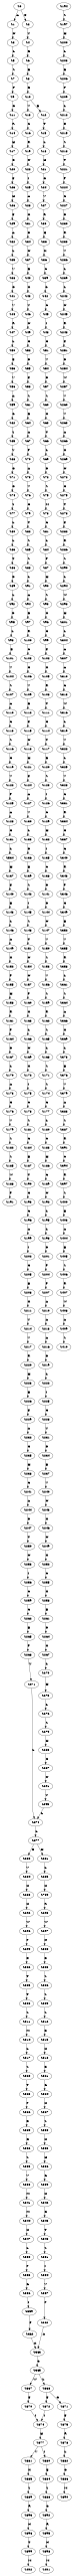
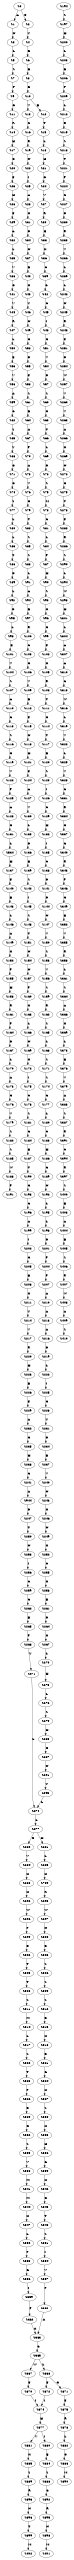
  strict digraph {
    S0
    S1
    S2
    S3
    S4
    S5
    S6
    S7
    S8
    S9
    S10
    S11
    S12
    S13
    S14
    S15
    S16
    S17
    S18
    S19
    S20
    S21
    S22
    S23
    S24
    S25
    S26
    S27
    S28
    S29
    S30
    S31
    S32
    S33
    S34
    S35
    S36
    S37
    S38
    S39
    S40
    S41
    S42
    S43
    S44
    S45
    S46
    S47
    S48
    S49
    S50
    S51
    S52
    S53
    S54
    S55
    S56
    S57
    S58
    S59
    S60
    S61
    S62
    S63
    S64
    S65
    S66
    S67
    S68
    S69
    S70
    S71
    S72
    S73
    S74
    S75
    S76
    S77
    S78
    S79
    S80
    S81
    S82
    S83
    S84
    S85
    S86
    S87
    S88
    S89
    S90
    S91
    S92
    S93
    S94
    S95
    S96
    S97
    S98
    S99
    S100
    S101
    S102
    S103
    S104
    S105
    S106
    S107
    S108
    S109
    S110
    S111
    S112
    S113
    S114
    S115
    S116
    S117
    S118
    S119
    S120
    S121
    S122
    S123
    S124
    S125
    S126
    S127
    S128
    S129
    S130
    S131
    S132
    S133
    n135 [label=S534]
    S135
    S136
    S137
    S138
    S139
    S140
    S141
    S142
    S143
    S144
    S145
    S146
    S147
    S148
    S149
    S150
    S151
    S152
    S153
    S154
    S155
    S156
    S157
    S158
    S159
    S160
    S161
    S162
    S163
    S164
    S165
    S166
    S167
    S168
    S169
    S170
    S171
    S172
    S173
    S174
    S175
    S176
    S177
    S178
    S179
    S180
    S181
    S182
    S183
    S184
    S185
    S186
    S187
    S188
    S189
    S190
    S191
    S192
    S193
    S195
    S196
    S194
    S197
    S198
    S199
    S200
    S201
    S202
    S203
    S204
    S205
    S206
    S207
    S208
    S209
    S210
    S211
    S212
    S213
    S214
    S215
    S216
    S217
    S218
    S219
    S220
    S221
    S222
    S223
    S224
    S225
    S226
    S227
    S228
    S229
    S230
    S231
    S232
    S233
    S234
    S235
    S236
    S237
    S238
    S239
    S240
    S241
    S242
    S243
-   S244
+   S244 [label=S944]
    S245
    S246
    S247
    S248
    S249
    S250
    S251
    S252
    S253
    S254
    S255
    S256
    S257
    S258
    S259
    S260
    S261
    S262
    S263
    S264
    S265
    S266
    S267
    S268
    S269
    S270
    S271
    S272
    S273
    S274
    S275
    S276
    S277
    S278
    S279
    S280
    S281
    S282
    S283
    S284
    S285
    S286
    S287
    S288
    n290 [label=S789]
    S290
    S291
    S292
    S293
    S294
    S295
    S296
    S297
    S298
    S299
    S300
    S301
    S302
    S303
    S304
    S305
    S306
    S307
    S308
    S309
    S310
    S311
    S312
    S313
    S314
    S315
    S316
    S317
    S318
    S319
    S320
    S321
    S322
    S323
    S324
    S325
    S326
    S327
    S328
    S329
    S330
    S331
    S332
    S333
    S334
    S335
    S336
    S337
    S338
    S339
    S340
    S341
    S342
    S343
    S344
    S345
    S346
    S347
    S348
    S349
    S350
    S351
    S352
    S353
    S354
    S355
    S356
    S357
    S358
    S359
    S360
    S361
    S362
    S363
    S364
    S365
    S366
    S367
    S368
    S369
    S370
    S371
    S372
    S373
    S374
    S375
    S376
    S377
    S378
    S379
    S380
    S381
    S382
    S383
    S384
    S385
    S386
    S387
    S388
    S389
    S390
    S391
    S392
    S393
    S394
    S395
    S396
    S397
    S398
    S399
    S400
    S401
    S402
    S403
    S404
    S405
    S406
    S407
    S408
    S409
    S410
    S0 -> S1 [label=A]
    S0 -> S2 [label=Q]
    S1 -> S3 [label=N]
    S2 -> S4 [label=Y]
    S3 -> S5 [label=L]
    S4 -> S6 [label=E]
    S5 -> S7 [label=S]
    S6 -> S8 [label=E]
    S7 -> S9 [label=P]
    S8 -> S10 [label=E]
    S9 -> S11 [label=Q]
    S10 -> S12 [label=E]
    S10 -> S13 [label=V]
    S11 -> S14 [label=R]
    S12 -> S15 [label=T]
    S13 -> S16 [label=C]
    S14 -> S17 [label=H]
    S15 -> S18 [label=L]
    S16 -> S19 [label=R]
    S17 -> S20 [label=Q]
    S18 -> S21 [label=H]
    S19 -> S22 [label=N]
    S20 -> S23 [label=F]
    S21 -> S24 [label=Q]
    S22 -> S25 [label=I]
    S23 -> S26 [label=H]
    S24 -> S27 [label=V]
    S25 -> S28 [label=A]
    S26 -> S29 [label=F]
    S27 -> S30 [label=R]
    S28 -> S31 [label=K]
    S29 -> S32 [label=A]
    S30 -> S33 [label=E]
    S31 -> S34 [label=D]
    S32 -> S35 [label=L]
    S33 -> S36 [label=K]
    S34 -> S37 [label=N]
    S35 -> S38 [label=V]
    S36 -> S39 [label=C]
    S37 -> S40 [label=E]
    S38 -> S41 [label=Q]
    S39 -> S42 [label=G]
    S40 -> S43 [label=K]
    S41 -> S44 [label=V]
    S42 -> S45 [label=C]
    S43 -> S46 [label=Y]
    S44 -> S47 [label=R]
    S45 -> S48 [label=I]
    S46 -> S49 [label=N]
    S47 -> S50 [label=L]
    S48 -> S51 [label=Q]
    S49 -> S52 [label=Q]
    S50 -> S53 [label=E]
    S51 -> S54 [label=V]
    S52 -> S55 [label=D]
    S53 -> S56 [label=V]
    S54 -> S57 [label=D]
    S55 -> S58 [label=F]
    S56 -> S59 [label=A]
    S57 -> S60 [label=S]
    S58 -> S61 [label=S]
    S59 -> S62 [label=G]
    S60 -> S63 [label=K]
    S61 -> S64 [label=E]
    S62 -> S65 [label=S]
    S63 -> S66 [label=T]
    S64 -> S67 [label=A]
    S65 -> S68 [label=Y]
    S66 -> S69 [label=L]
    S67 -> S70 [label=P]
    S68 -> S71 [label=Q]
    S69 -> S72 [label=D]
    S70 -> S73 [label=A]
    S71 -> S74 [label=Q]
    S72 -> S75 [label=S]
    S73 -> S76 [label=V]
    S74 -> S77 [label=S]
    S75 -> S78 [label=M]
    S76 -> S79 [label=Q]
    S77 -> S80 [label=L]
    S78 -> S81 [label=G]
    S79 -> S82 [label=T]
    S80 -> S83 [label=L]
    S81 -> S84 [label=L]
    S82 -> S85 [label=S]
    S83 -> S86 [label=T]
    S84 -> S87 [label=P]
    S85 -> S88 [label=S]
    S86 -> S89 [label=D]
    S87 -> S90 [label=H]
    S88 -> S91 [label=L]
    S89 -> S92 [label=L]
    S90 -> S93 [label=S]
    S91 -> S94 [label=A]
    S92 -> S95 [label=D]
    S93 -> S96 [label=K]
    S94 -> S97 [label=E]
    S95 -> S98 [label=L]
    S96 -> S99 [label=Q]
    S97 -> S100 [label=R]
    S98 -> S101 [label=E]
    S99 -> S102 [label=F]
    S100 -> S103 [label=C]
    S101 -> S104 [label=V]
    S102 -> S105 [label=K]
    S103 -> S106 [label=Q]
    S104 -> S107 [label=S]
    S105 -> S108 [label=R]
    S106 -> S109 [label=V]
    S107 -> S110 [label=A]
    S108 -> S111 [label=T]
    S109 -> S112 [label=E]
    S110 -> S113 [label=G]
    S111 -> S114 [label=Q]
    S112 -> S115 [label=F]
    S113 -> S116 [label=S]
    S114 -> S117 [label=T]
    S115 -> S118 [label=N]
    S116 -> S119 [label=Q]
    S117 -> S120 [label=E]
    S118 -> S121 [label=H]
    S119 -> S122 [label=V]
    S120 -> S123 [label=S]
    S121 -> S124 [label=F]
    S122 -> S125 [label=P]
    S123 -> S126 [label=I]
    S124 -> S127 [label=A]
    S125 -> S128 [label=A]
    S126 -> S129 [label=C]
    S127 -> S130 [label=V]
    S128 -> S131 [label=Q]
    S129 -> S132 [label=H]
    S130 -> S133 [label=L]
    S131 -> n135 [label=L]
    S132 -> S135 [label=I]
    S133 -> S136 [label=D]
    n135 -> S137 [label=H]
    S135 -> S138 [label=C]
    S136 -> S139 [label=E]
    S137 -> S140 [label=F]
    S138 -> S141 [label=D]
    S139 -> S142 [label=S]
    S140 -> S143 [label=E]
    S141 -> S144 [label=D]
    S142 -> S145 [label=I]
    S143 -> S146 [label=L]
    S144 -> S147 [label=N]
    S145 -> S148 [label=S]
    S146 -> S149 [label=A]
    S147 -> S150 [label=V]
    S148 -> S151 [label=T]
    S149 -> S152 [label=K]
    S150 -> S153 [label=S]
    S151 -> S154 [label=N]
    S152 -> S155 [label=P]
    S153 -> S156 [label=V]
    S154 -> S157 [label=N]
    S155 -> S158 [label=H]
    S156 -> S159 [label=S]
    S157 -> S160 [label=P]
    S158 -> S161 [label=R]
    S159 -> S162 [label=R]
    S160 -> S163 [label=K]
    S161 -> S164 [label=P]
    S162 -> S165 [label=S]
    S163 -> S166 [label=L]
    S164 -> S167 [label=D]
    S165 -> S168 [label=L]
    S166 -> S169 [label=N]
    S167 -> S170 [label=L]
    S168 -> S171 [label=S]
    S169 -> S172 [label=K]
    S170 -> S173 [label=A]
    S171 -> S174 [label=S]
    S172 -> S175 [label=I]
    S173 -> S176 [label=Q]
    S174 -> S177 [label=G]
    S175 -> S178 [label=C]
    S176 -> S179 [label=V]
    S177 -> S180 [label=L]
    S178 -> S181 [label=S]
    S179 -> S182 [label=S]
    S180 -> S183 [label=C]
    S181 -> S184 [label=G]
    S182 -> S185 [label=S]
    S183 -> S186 [label=H]
    S184 -> S187 [label=E]
    S185 -> S188 [label=W]
    S186 -> S189 [label=G]
    S187 -> S190 [label=T]
    S188 -> S191 [label=P]
    S189 -> S192 [label=N]
    S190 -> S193 [label=Q]
    S192 -> S195 [label=L]
    S193 -> S196 [label=G]
    S195 -> S198 [label=L]
    S196 -> S199 [label=A]
    S194 -> S197 [label=S]
    S197 -> S200 [label=H]
    S198 -> S201 [label=D]
    S199 -> S202 [label=I]
    S200 -> S203 [label=L]
    S201 -> S204 [label=P]
    S202 -> S205 [label=Q]
    S203 -> S206 [label=E]
    S204 -> S207 [label=P]
    S205 -> S208 [label=E]
    S206 -> S209 [label=P]
    S207 -> S210 [label=A]
    S208 -> S211 [label=K]
    S209 -> S212 [label=L]
    S210 -> S213 [label=A]
    S211 -> S214 [label=Y]
    S212 -> S215 [label=D]
    S213 -> S216 [label=A]
    S214 -> S217 [label=V]
    S215 -> S218 [label=S]
    S216 -> S219 [label=D]
    S217 -> S220 [label=R]
    S218 -> S221 [label=T]
    S219 -> S222 [label=L]
    S220 -> S223 [label=H]
    S221 -> S224 [label=P]
    S222 -> S225 [label=I]
    S223 -> S226 [label=E]
    S224 -> S227 [label=G]
    S225 -> S228 [label=Q]
    S226 -> S229 [label=F]
    S227 -> S230 [label=D]
    S228 -> S231 [label=Y]
    S229 -> S232 [label=A]
    S230 -> S233 [label=R]
    S231 -> S234 [label=D]
    S232 -> S235 [label=Q]
    S233 -> S236 [label=V]
    S234 -> S237 [label=E]
    S235 -> S238 [label=H]
    S236 -> S239 [label=L]
    S237 -> S240 [label=V]
    S238 -> S241 [label=G]
    S239 -> S242 [label=L]
    S240 -> S243 [label=N]
    S241 -> S244 [label=A]
    S242 -> S245 [label=N]
    S243 -> S246 [label=K]
    S244 -> S247 [label=D]
    S245 -> S248 [label=R]
    S246 -> S249 [label=N]
    S247 -> S250 [label=T]
    S248 -> S251 [label=F]
    S249 -> S252 [label=K]
    S250 -> S253 [label=N]
    S251 -> S254 [label=D]
    S252 -> S255 [label=C]
    S253 -> S256 [label=I]
    S254 -> S257 [label=W]
    S255 -> S258 [label=K]
    S256 -> S259 [label=C]
    S257 -> S260 [label=V]
    S258 -> S261 [label=E]
    S259 -> S262 [label=G]
    S260 -> S263 [label=V]
    S261 -> S264 [label=D]
    S262 -> S265 [label=E]
    S263 -> S266 [label=A]
    S264 -> S267 [label=K]
    S265 -> S268 [label=P]
    S266 -> S269 [label=K]
    S267 -> S270 [label=L]
    S268 -> S271 [label=Y]
    S269 -> S272 [label=N]
    S270 -> S273 [label=H]
    S271 -> S274 [label=L]
    S272 -> S275 [label=Q]
    S273 -> S276 [label=L]
    S274 -> S277 [label=L]
    S275 -> S278 [label=T]
    S276 -> S279 [label=S]
    S277 -> S280 [label=Q]
    S277 -> S281 [label=H]
    S278 -> S282 [label=F]
    S279 -> S283 [label=H]
    S280 -> S284 [label=V]
    S281 -> S285 [label=L]
    S282 -> S286 [label=R]
    S283 -> S287 [label=Q]
    S284 -> S288 [label=K]
    S285 -> n290 [label=K]
    S286 -> S290 [label=S]
    S287 -> S291 [label=N]
    S288 -> S292 [label=K]
    n290 -> S293 [label=R]
    S290 -> S294 [label=L]
    S291 -> S295 [label=Y]
    S292 -> S296 [label=W]
    S293 -> S297 [label=W]
    S294 -> S298 [label=W]
    S295 -> S274 [label=L]
    S296 -> S299 [label=P]
    S297 -> S300 [label=N]
    S298 -> S301 [label=H]
    S299 -> S302 [label=D]
    S300 -> S303 [label=E]
    S301 -> S304 [label=L]
    S302 -> S305 [label=T]
    S303 -> S306 [label=S]
    S304 -> S307 [label=A]
    S305 -> S308 [label=T]
    S306 -> S309 [label=S]
    S307 -> S310 [label=A]
    S308 -> S311 [label=S]
    S309 -> S312 [label=S]
    S310 -> S313 [label=G]
    S311 -> S314 [label=M]
    S312 -> S315 [label=E]
    S313 -> S316 [label=W]
    S314 -> S317 [label=L]
    S315 -> S318 [label=K]
    S316 -> S319 [label=L]
    S317 -> S320 [label=S]
    S318 -> S321 [label=E]
    S319 -> S322 [label=V]
    S320 -> S323 [label=T]
    S321 -> S324 [label=G]
    S322 -> S325 [label=L]
    S323 -> S326 [label=P]
    S324 -> S327 [label=K]
    S325 -> S328 [label=V]
    S326 -> S329 [label=E]
    S327 -> S330 [label=S]
    S328 -> S331 [label=G]
    S329 -> S332 [label=Q]
    S330 -> S333 [label=K]
    S331 -> S334 [label=R]
    S332 -> S335 [label=S]
    S333 -> S336 [label=H]
    S334 -> S337 [label=Q]
    S335 -> S338 [label=V]
    S336 -> S339 [label=G]
    S337 -> S340 [label=G]
    S338 -> S341 [label=M]
    S339 -> S342 [label=K]
    S340 -> S343 [label=R]
    S341 -> S344 [label=M]
    S342 -> S345 [label=Q]
    S343 -> S346 [label=P]
    S344 -> S347 [label=K]
    S345 -> S348 [label=T]
    S346 -> S349 [label=Q]
    S347 -> S350 [label=L]
    S348 -> S351 [label=S]
    S349 -> S352 [label=E]
    S350 -> S353 [label=P]
    S351 -> S354 [label=I]
    S352 -> S355 [label=V]
    S353 -> S356 [label=G]
    S354 -> S357 [label=V]
    S355 -> S358 [label=R]
    S356 -> S359 [label=I]
    S357 -> S360 [label=P]
    S358 -> S361 [label=L]
    S359 -> S362 [label=P]
    S360 -> S363 [label=A]
    S361 -> S364 [label=S]
    S362 -> S363 [label=A]
    S363 -> S365 [label=G]
    S364 -> S366 [label=A]
    S365 -> S367 [label=W]
    S365 -> S368 [label=L]
    S366 -> S369 [label=K]
    S367 -> S370 [label=F]
    S368 -> S371 [label=Q]
    S368 -> S372 [label=F]
    S369 -> S373 [label=L]
    S370 -> S374 [label=I]
    S371 -> S375 [label=F]
    S372 -> S374 [label=I]
    S373 -> S376 [label=E]
    S374 -> S377 [label=H]
    S375 -> S378 [label=R]
    S376 -> S379 [label=V]
    S377 -> S380 [label=I]
    S377 -> S381 [label=V]
    S378 -> S382 [label=L]
    S379 -> S383 [label=A]
    S380 -> S384 [label=E]
    S381 -> S385 [label=K]
    S382 -> S386 [label=Q]
    S383 -> S387 [label=S]
    S384 -> S388 [label=S]
    S385 -> S389 [label=S]
    S386 -> S390 [label=M]
    S387 -> S391 [label=R]
    S388 -> S392 [label=G]
    S389 -> S393 [label=R]
    S391 -> S394 [label=C]
    S392 -> S395 [label=R]
    S393 -> S396 [label=N]
    S394 -> S397 [label=R]
    S395 -> S398 [label=N]
    S396 -> S399 [label=T]
    S397 -> S400 [label=S]
    S398 -> S401 [label=M]
    S399 -> S402 [label=M]
    S400 -> S403 [label=E]
    S403 -> S404 [label=A]
    S404 -> S405 [label=E]
    S405 -> S406 [label=S]
    S406 -> S407 [label=R]
    S407 -> S408 [label=W]
    S408 -> S409 [label=A]
    S409 -> S410 [label=S]
  }
